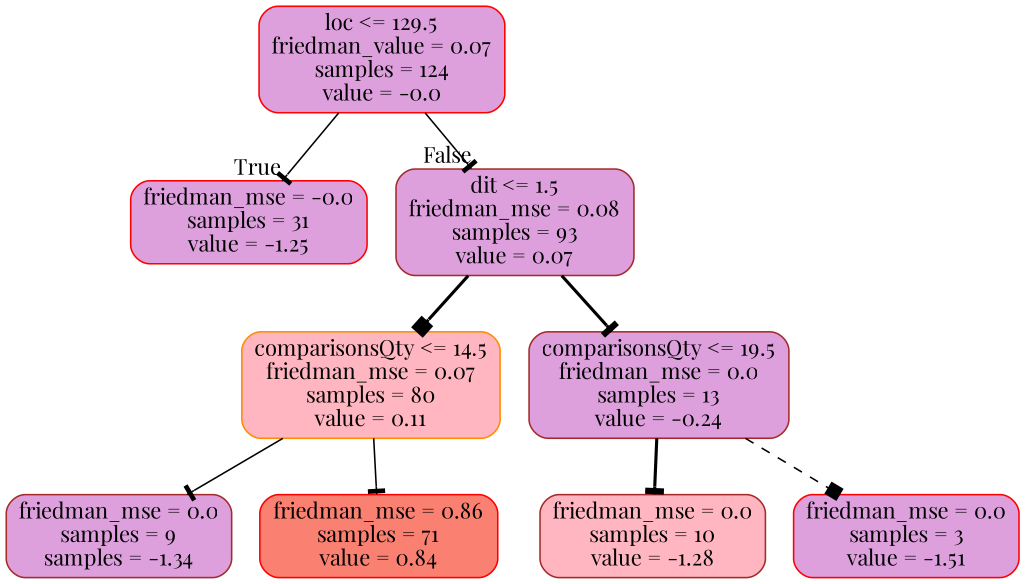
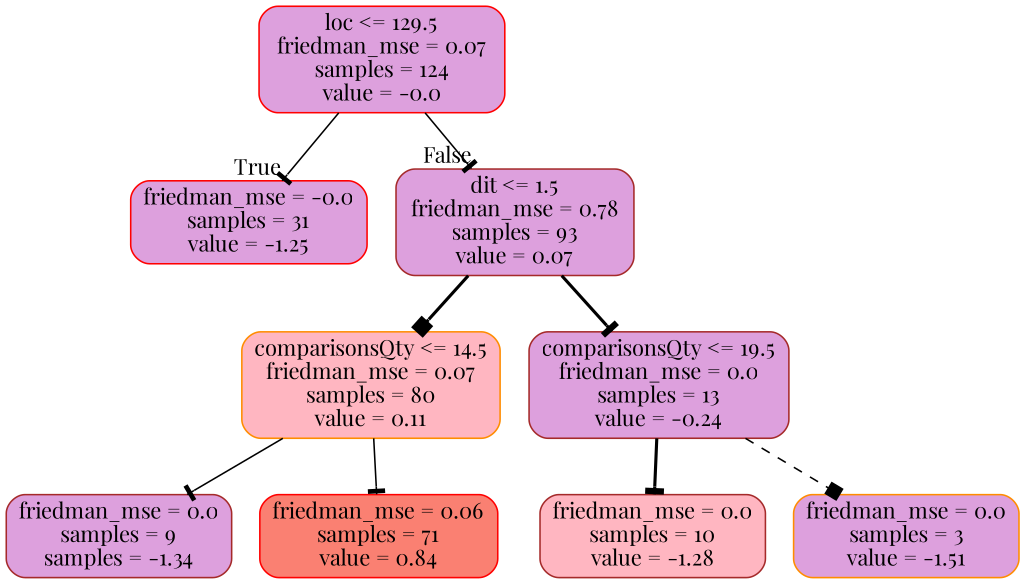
  digraph {
    fontname="Playfair Display"
    node [color=brown fillcolor=plum fontname="Playfair Display" shape=box style="filled, rounded"]
    edge [arrowhead=tee fontname="Playfair Display" style=solid]
-   n1 [color=red label="loc <= 129.5\nfriedman_value = 0.07\nsamples = 124\nvalue = -0.0"]
+   n1 [color=red label="loc <= 129.5\nfriedman_mse = 0.07\nsamples = 124\nvalue = -0.0"]
    n2 [color=red label="friedman_mse = -0.0\nsamples = 31\nvalue = -1.25"]
-   n3 [label="dit <= 1.5\nfriedman_mse = 0.08\nsamples = 93\nvalue = 0.07"]
+   n3 [label="dit <= 1.5\nfriedman_mse = 0.78\nsamples = 93\nvalue = 0.07"]
    n4 [color=darkorange fillcolor=lightpink label="comparisonsQty <= 14.5\nfriedman_mse = 0.07\nsamples = 80\nvalue = 0.11"]
    n5 [label="comparisonsQty <= 19.5\nfriedman_mse = 0.0\nsamples = 13\nvalue = -0.24"]
    n6 [label="friedman_mse = 0.0\nsamples = 9\nsamples = -1.34"]
-   n7 [color=red fillcolor=salmon label="friedman_mse = 0.86\nsamples = 71\nvalue = 0.84"]
+   n7 [color=red fillcolor=salmon label="friedman_mse = 0.06\nsamples = 71\nvalue = 0.84"]
    n8 [fillcolor=lightpink label="friedman_mse = 0.0\nsamples = 10\nvalue = -1.28"]
-   n9 [color=red label="friedman_mse = 0.0\nsamples = 3\nvalue = -1.51"]
+   n9 [color=darkorange label="friedman_mse = 0.0\nsamples = 3\nvalue = -1.51"]
    n1 -> n2 [headlabel=True labelangle=45 labeldistance=2.5]
    n1 -> n3 [headlabel=False labelangle=-45 labeldistance=2.5]
    n3 -> n4 [arrowhead=box style=bold]
    n3 -> n5 [style=bold]
    n4 -> n6
    n4 -> n7
    n5 -> n8 [style=bold]
    n5 -> n9 [arrowhead=box style=dashed]
  }
